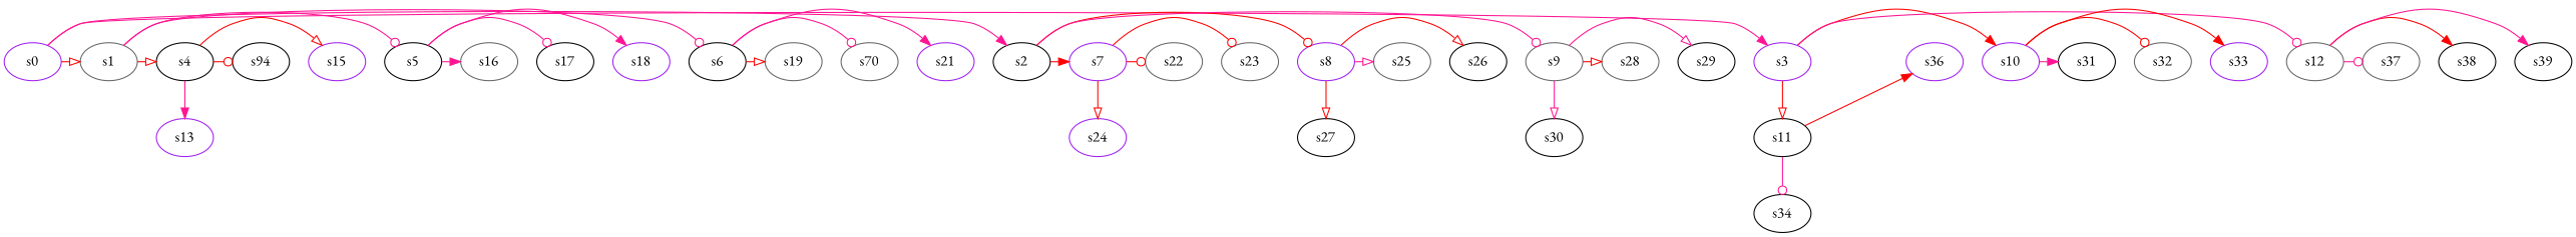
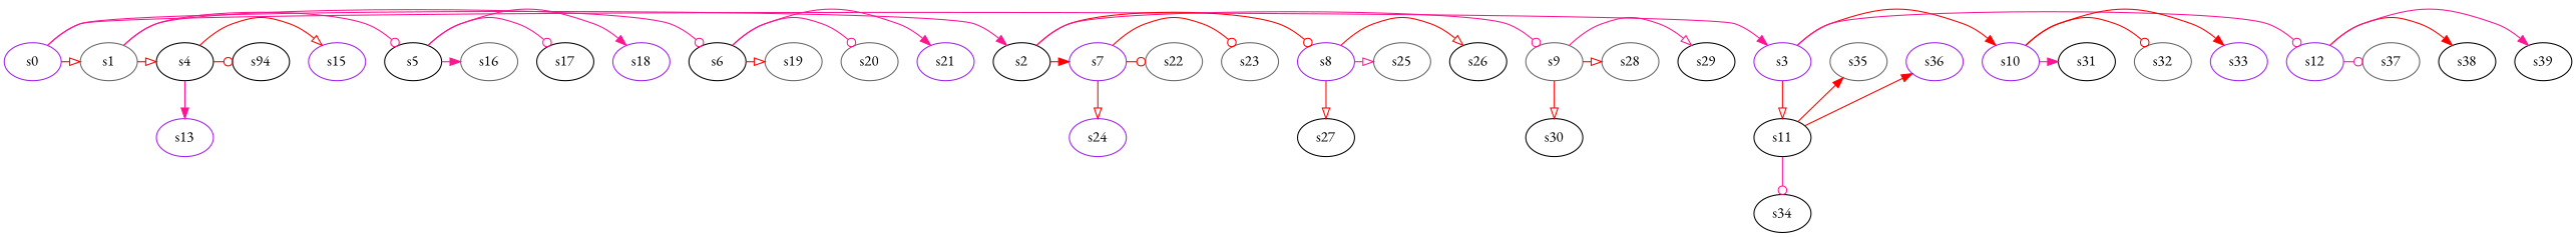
  digraph {
    fontname="EB Garamond"
    node [color=black fontname="EB Garamond" player=0]
    edge [arrowhead=normal color=red fontname="EB Garamond"]
    s0 [color=purple]
    s1 [color=gray40]
    s2 [player=1]
    s3 [color=purple player=1]
    s4
    s5
    s6 [player=1]
    s7 [color=purple]
    s8 [color=purple player=1]
    s9 [color=gray40]
    s10 [color=purple]
    s11
-   s12 [color=gray40 player=1]
+   s12 [color=purple player=1]
    s13 [color=purple]
    n15 [label=s94 player=1]
    s15 [color=purple]
    s16 [color=gray40]
    s17 [player=1]
    s18 [color=purple]
    s19 [color=gray40 player=1]
-   s20 [color=gray40 label=s70]
+   s20 [color=gray40]
    s21 [color=purple]
    s22 [color=gray40]
    s23 [color=gray40 player=1]
    s24 [color=purple]
    s25 [color=gray40]
    s26 [player=1]
    s27
    s28 [color=gray40]
    s29
    s30
    s31 [player=1]
    s32 [color=gray40]
    s33 [color=purple player=1]
    s34
+   s35 [color=gray40]
    s36 [color=purple]
    s37 [color=gray40]
    s38 [player=1]
    s39 [player=1]
    s0 -> s1 [arrowhead=onormal constraint="!(time % 5 == 0)"]
    s0 -> s2 [color=deeppink constraint="time % 3 == 2"]
    s0 -> s3 [color=deeppink constraint="time % 4 == 0 || time % 2 == 1"]
    s1 -> s4 [arrowhead=onormal constraint="time == 9"]
    s1 -> s5 [arrowhead=odot color=deeppink constraint="time == 4 || time == 10"]
    s1 -> s6 [arrowhead=odot color=deeppink constraint="time == 1 || time == 2 || time == 7"]
    s2 -> s7 [constraint="!(time % 3 == 0)"]
    s2 -> s8 [arrowhead=odot constraint="time == 4 || time == 10"]
    s2 -> s9 [arrowhead=odot color=deeppink constraint="time % 3 == 2"]
    s3 -> s10 [constraint="time % 3 == 0"]
    s3 -> s11 [arrowhead=onormal]
    s3 -> s12 [arrowhead=odot color=deeppink constraint="time == 1 || time == 12"]
    s4 -> s13 [color=deeppink]
    s4 -> n15 [arrowhead=odot constraint="time % 5 == 1"]
    s4 -> s15 [arrowhead=onormal constraint="time % 4 == 1"]
    s5 -> s16 [color=deeppink constraint="time == 5"]
    s5 -> s17 [arrowhead=odot color=deeppink constraint="!(time % 4 == 0)"]
    s5 -> s18 [color=deeppink constraint="!(time % 3 == 0)"]
    s6 -> s19 [arrowhead=onormal constraint="time % 2 == 0 || time % 2 == 1"]
    s6 -> s20 [arrowhead=odot color=deeppink constraint="time == 8 || time == 13"]
    s6 -> s21 [color=deeppink constraint="time == 4"]
    s7 -> s22 [arrowhead=odot constraint="time % 2 == 1"]
    s7 -> s23 [arrowhead=odot constraint="time % 2 == 1"]
    s7 -> s24 [arrowhead=onormal]
    s8 -> s25 [arrowhead=onormal color=deeppink constraint="time == 9"]
    s8 -> s26 [arrowhead=onormal constraint="time % 6 == 1"]
    s8 -> s27 [arrowhead=onormal]
    s9 -> s28 [arrowhead=onormal constraint="time % 3 == 0 || time % 3 == 1"]
    s9 -> s29 [arrowhead=onormal color=deeppink constraint="time == 4 || time == 8"]
-   s9 -> s30 [arrowhead=onormal color=deeppink]
+   s9 -> s30 [arrowhead=onormal]
    s10 -> s31 [color=deeppink constraint="time % 4 == 0 || time % 4 == 1"]
    s10 -> s32 [arrowhead=odot constraint="!(time % 4 == 0)"]
    s10 -> s33 [constraint="time == 5"]
    s11 -> s34 [arrowhead=odot color=deeppink]
+   s11 -> s35 [constraint="!(time % 4 == 0)"]
    s11 -> s36 [constraint="time % 3 == 2"]
    s12 -> s37 [arrowhead=odot color=deeppink constraint="!(time % 3 == 0)"]
    s12 -> s38 [constraint="time == 6 || time == 11 || time == 12"]
    s12 -> s39 [color=deeppink constraint="!(time % 4 == 0)"]
  }
